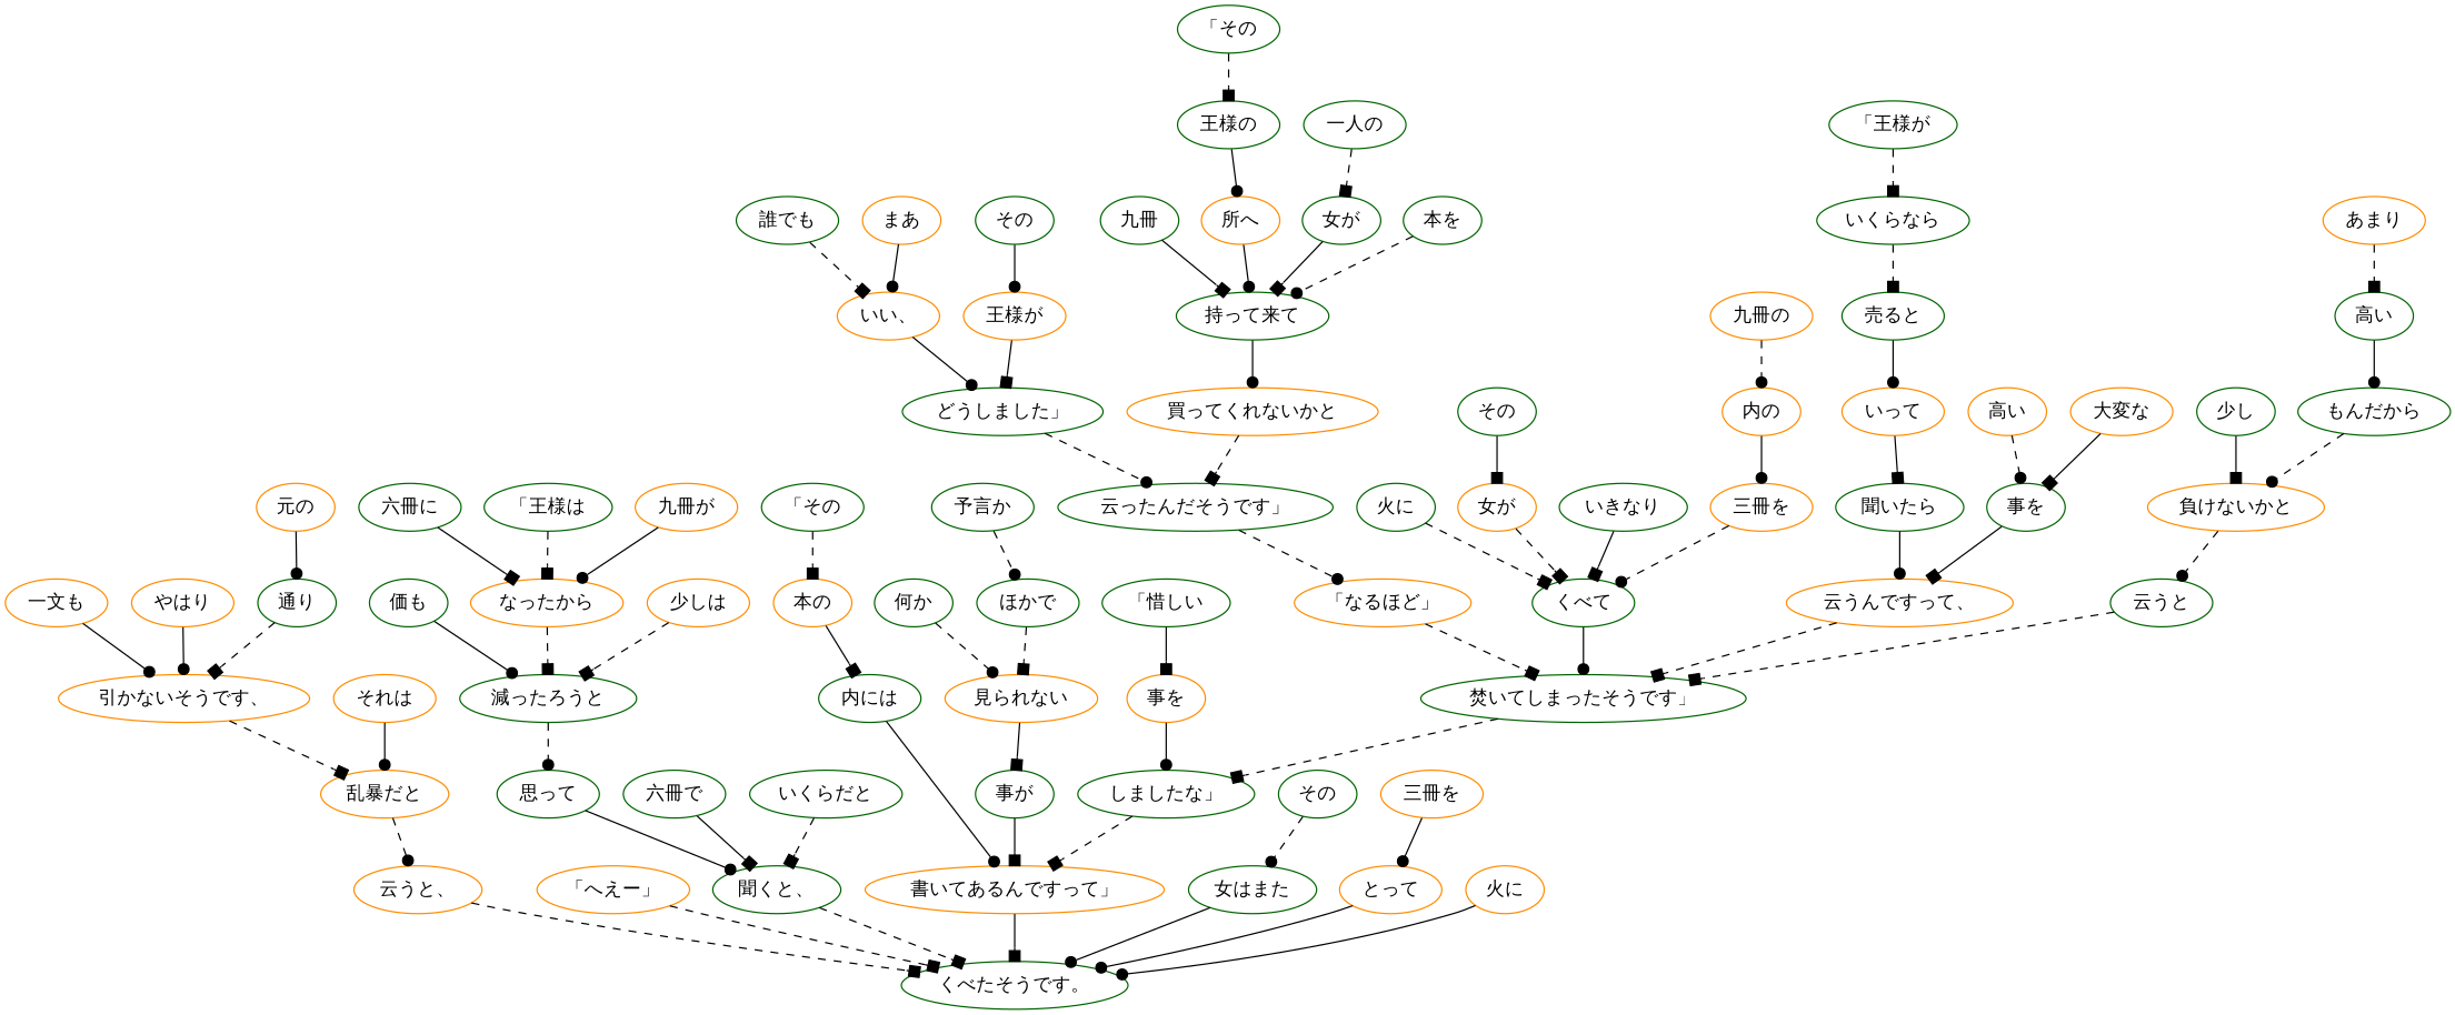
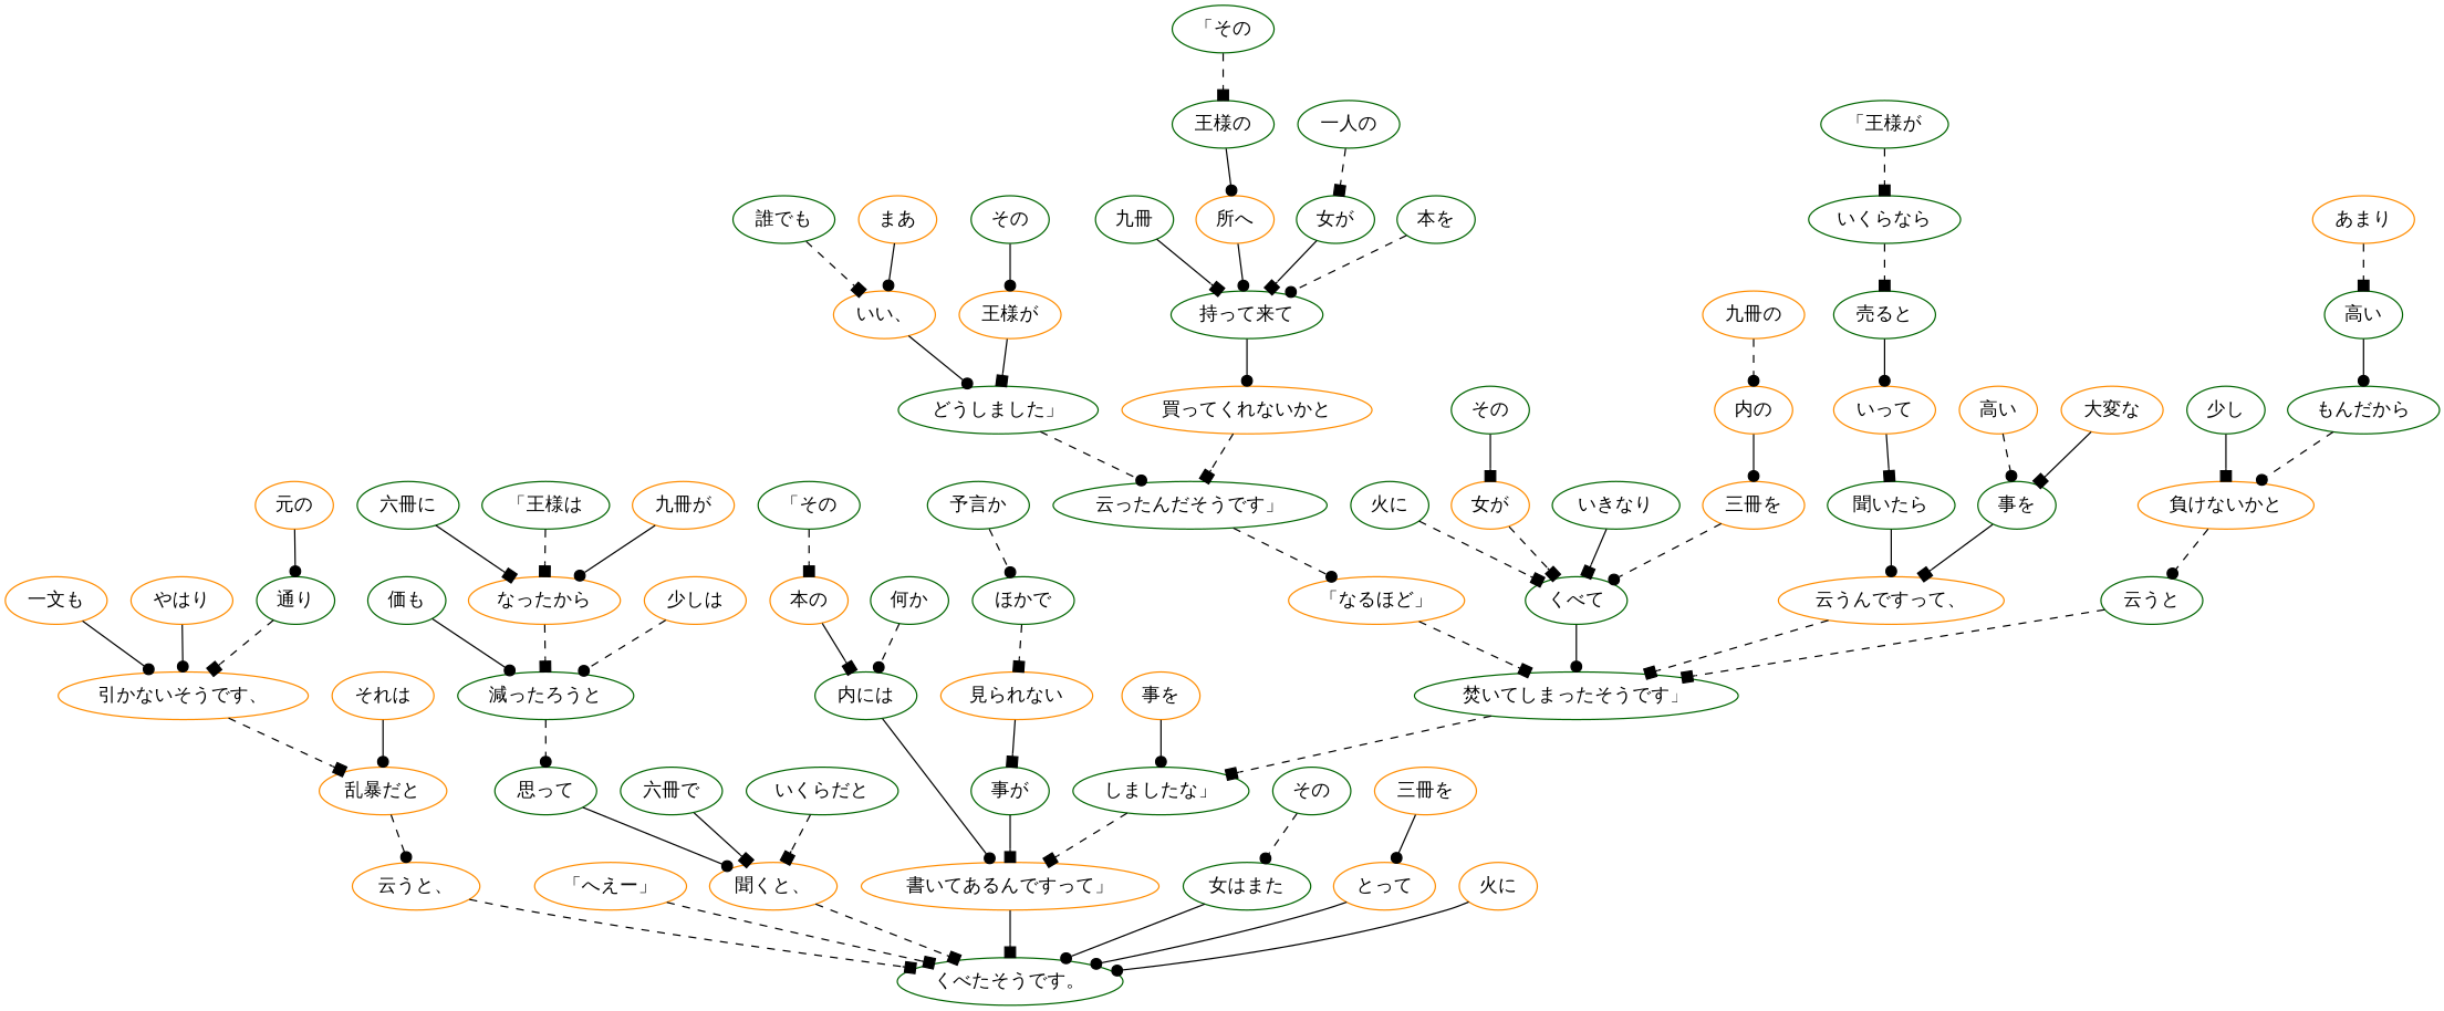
  digraph {
    fontname="Patrick Hand"
    node [color=darkgreen fontname="Patrick Hand"]
    edge [arrowhead=box fontname="Patrick Hand" style=solid]
    n1 [color=darkorange label="まあ"]
    n2 [color=darkorange label="いい、"]
    n3 [label="どうしました」"]
    n4 [label="誰でも"]
    n5 [label="云ったんだそうです」"]
    n6 [label="その"]
    n7 [color=darkorange label="王様が"]
    n8 [color=darkorange label="「なるほど」"]
    n9 [label="「その"]
    n10 [label="王様の"]
    n11 [color=darkorange label="所へ"]
    n12 [label="持って来て"]
    n13 [color=darkorange label="買ってくれないかと"]
    n14 [label="一人の"]
    n15 [label="女が"]
    n16 [label="本を"]
    n17 [label="九冊"]
    n18 [label="焚いてしまったそうです」"]
    n19 [label="しましたな」"]
    n20 [label="「王様が"]
    n21 [label="いくらなら"]
    n22 [label="売ると"]
    n23 [color=darkorange label="いって"]
    n24 [label="聞いたら"]
    n25 [color=darkorange label="云うんですって、"]
    n26 [color=darkorange label="大変な"]
    n27 [label="事を"]
    n28 [color=darkorange label="高い"]
    n29 [color=darkorange label="あまり"]
    n30 [label="高い"]
    n31 [label="もんだから"]
    n32 [color=darkorange label="負けないかと"]
    n33 [label="云うと"]
    n34 [label="少し"]
    n35 [label="その"]
    n36 [color=darkorange label="女が"]
    n37 [label="くべて"]
    n38 [label="いきなり"]
    n39 [color=darkorange label="九冊の"]
    n40 [color=darkorange label="内の"]
    n41 [color=darkorange label="三冊を"]
    n42 [label="火に"]
    n43 [color=darkorange label="書いてあるんですって」"]
-   n44 [label="「惜しい"]
    n45 [color=darkorange label="事を"]
    n46 [label="くべたそうです。"]
    n47 [label="「その"]
    n48 [color=darkorange label="本の"]
    n49 [label="内には"]
    n50 [label="予言か"]
    n51 [label="ほかで"]
    n52 [label="何か"]
    n53 [color=darkorange label="見られない"]
    n54 [label="事が"]
    n55 [color=darkorange label="「へえー」"]
    n56 [label="「王様は"]
    n57 [color=darkorange label="なったから"]
    n58 [label="減ったろうと"]
    n59 [color=darkorange label="九冊が"]
    n60 [label="六冊に"]
    n61 [label="思って"]
    n62 [color=darkorange label="少しは"]
    n63 [label="価も"]
-   n64 [label="聞くと、"]
+   n64 [color=darkorange label="聞くと、"]
    n65 [label="六冊で"]
    n66 [label="いくらだと"]
    n67 [color=darkorange label="やはり"]
    n68 [color=darkorange label="引かないそうです、"]
    n69 [color=darkorange label="乱暴だと"]
    n70 [color=darkorange label="元の"]
    n71 [label="通り"]
    n72 [color=darkorange label="一文も"]
    n73 [color=darkorange label="云うと、"]
    n74 [color=darkorange label="それは"]
    n75 [label="その"]
    n76 [label="女はまた"]
    n77 [color=darkorange label="三冊を"]
    n78 [color=darkorange label="とって"]
    n79 [color=darkorange label="火に"]
    n1 -> n2 [arrowhead=dot]
    n2 -> n3 [arrowhead=dot]
    n3 -> n5 [arrowhead=dot style=dashed]
    n4 -> n2 [style=dashed]
    n5 -> n8 [arrowhead=dot style=dashed]
    n6 -> n7 [arrowhead=dot]
    n7 -> n3
    n8 -> n18 [style=dashed]
    n9 -> n10 [style=dashed]
    n10 -> n11 [arrowhead=dot]
    n11 -> n12 [arrowhead=dot]
    n12 -> n13 [arrowhead=dot]
    n13 -> n5 [style=dashed]
    n14 -> n15 [style=dashed]
    n15 -> n12
    n16 -> n12 [arrowhead=dot style=dashed]
    n17 -> n12
    n18 -> n19 [style=dashed]
    n19 -> n43 [style=dashed]
    n20 -> n21 [style=dashed]
    n21 -> n22 [style=dashed]
    n22 -> n23 [arrowhead=dot]
    n23 -> n24
    n24 -> n25 [arrowhead=dot]
    n25 -> n18 [style=dashed]
    n26 -> n27
    n27 -> n25
    n28 -> n27 [arrowhead=dot style=dashed]
    n29 -> n30 [style=dashed]
    n30 -> n31 [arrowhead=dot]
    n31 -> n32 [arrowhead=dot style=dashed]
    n32 -> n33 [arrowhead=dot style=dashed]
    n33 -> n18 [style=dashed]
    n34 -> n32
    n35 -> n36
    n36 -> n37 [style=dashed]
    n37 -> n18 [arrowhead=dot]
    n38 -> n37
    n39 -> n40 [arrowhead=dot style=dashed]
    n40 -> n41 [arrowhead=dot]
    n41 -> n37 [arrowhead=dot style=dashed]
    n42 -> n37 [style=dashed]
    n43 -> n46
-   n44 -> n45
    n45 -> n19 [arrowhead=dot]
    n47 -> n48 [style=dashed]
    n48 -> n49
    n49 -> n43 [arrowhead=dot]
    n50 -> n51 [arrowhead=dot style=dashed]
    n51 -> n53 [style=dashed]
-   n52 -> n53 [arrowhead=dot style=dashed]
+   n52 -> n49 [arrowhead=dot style=dashed]
    n53 -> n54
    n54 -> n43
    n55 -> n46 [style=dashed]
    n56 -> n57 [style=dashed]
    n57 -> n58 [style=dashed]
    n58 -> n61 [arrowhead=dot style=dashed]
    n59 -> n57 [arrowhead=dot]
    n60 -> n57
    n61 -> n64 [arrowhead=dot]
-   n62 -> n58 [style=dashed]
+   n62 -> n58 [arrowhead=dot style=dashed]
    n63 -> n58 [arrowhead=dot]
    n64 -> n46 [style=dashed]
    n65 -> n64
    n66 -> n64 [style=dashed]
    n67 -> n68 [arrowhead=dot]
    n68 -> n69 [style=dashed]
    n69 -> n73 [arrowhead=dot style=dashed]
    n70 -> n71 [arrowhead=dot]
    n71 -> n68 [style=dashed]
    n72 -> n68 [arrowhead=dot]
    n73 -> n46 [style=dashed]
    n74 -> n69 [arrowhead=dot]
    n75 -> n76 [arrowhead=dot style=dashed]
    n76 -> n46 [arrowhead=dot]
    n77 -> n78 [arrowhead=dot]
    n78 -> n46 [arrowhead=dot]
    n79 -> n46 [arrowhead=dot]
  }
